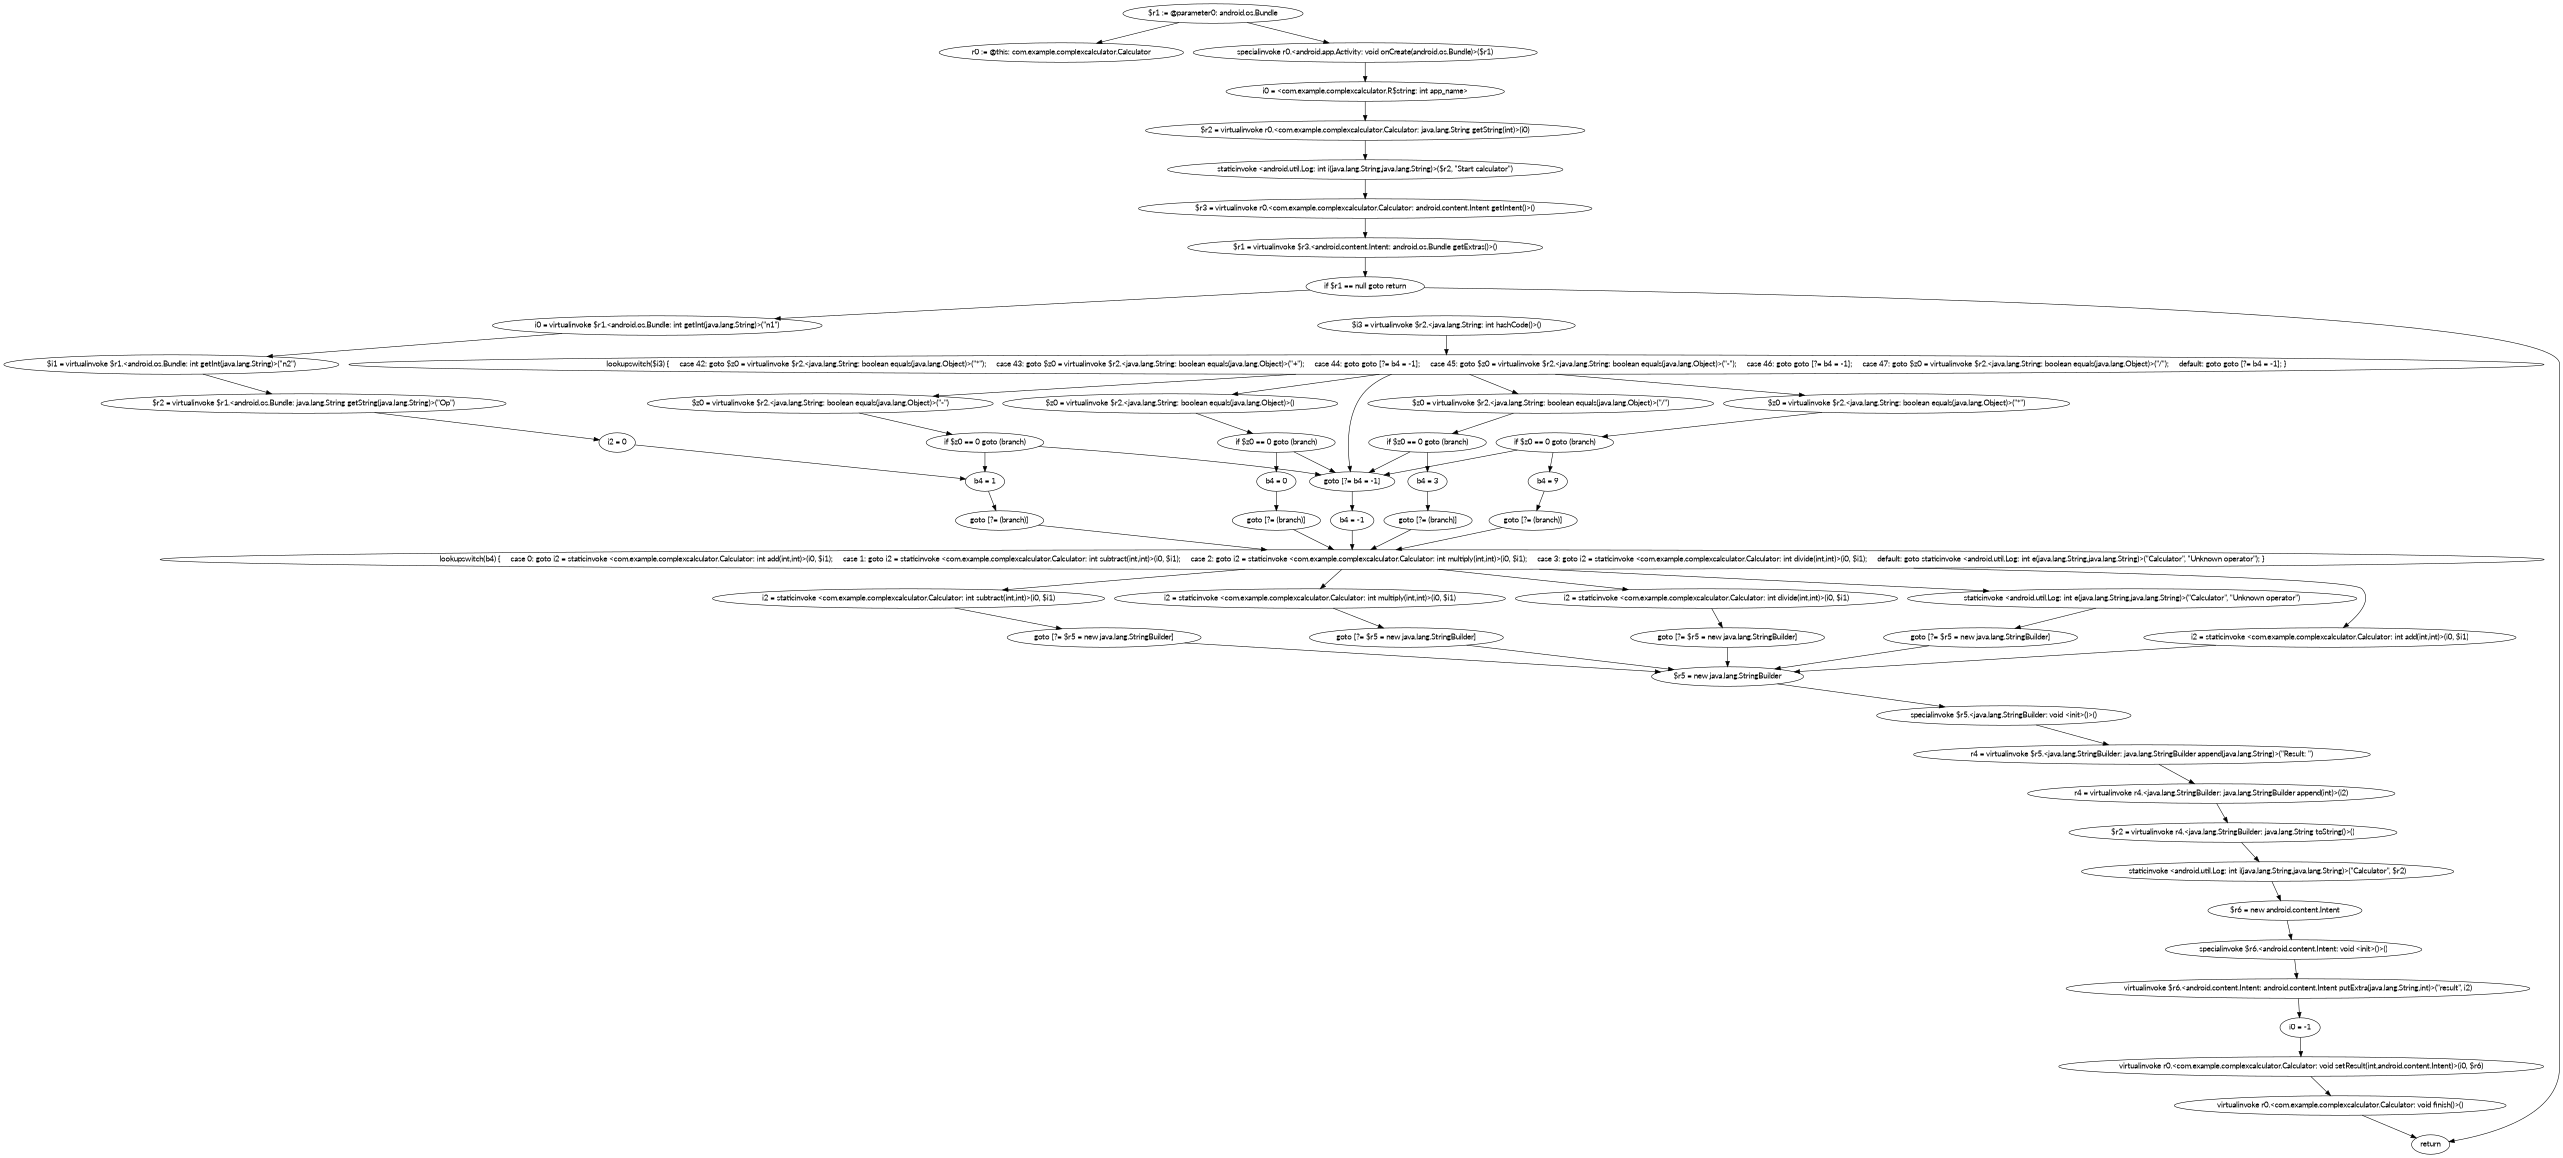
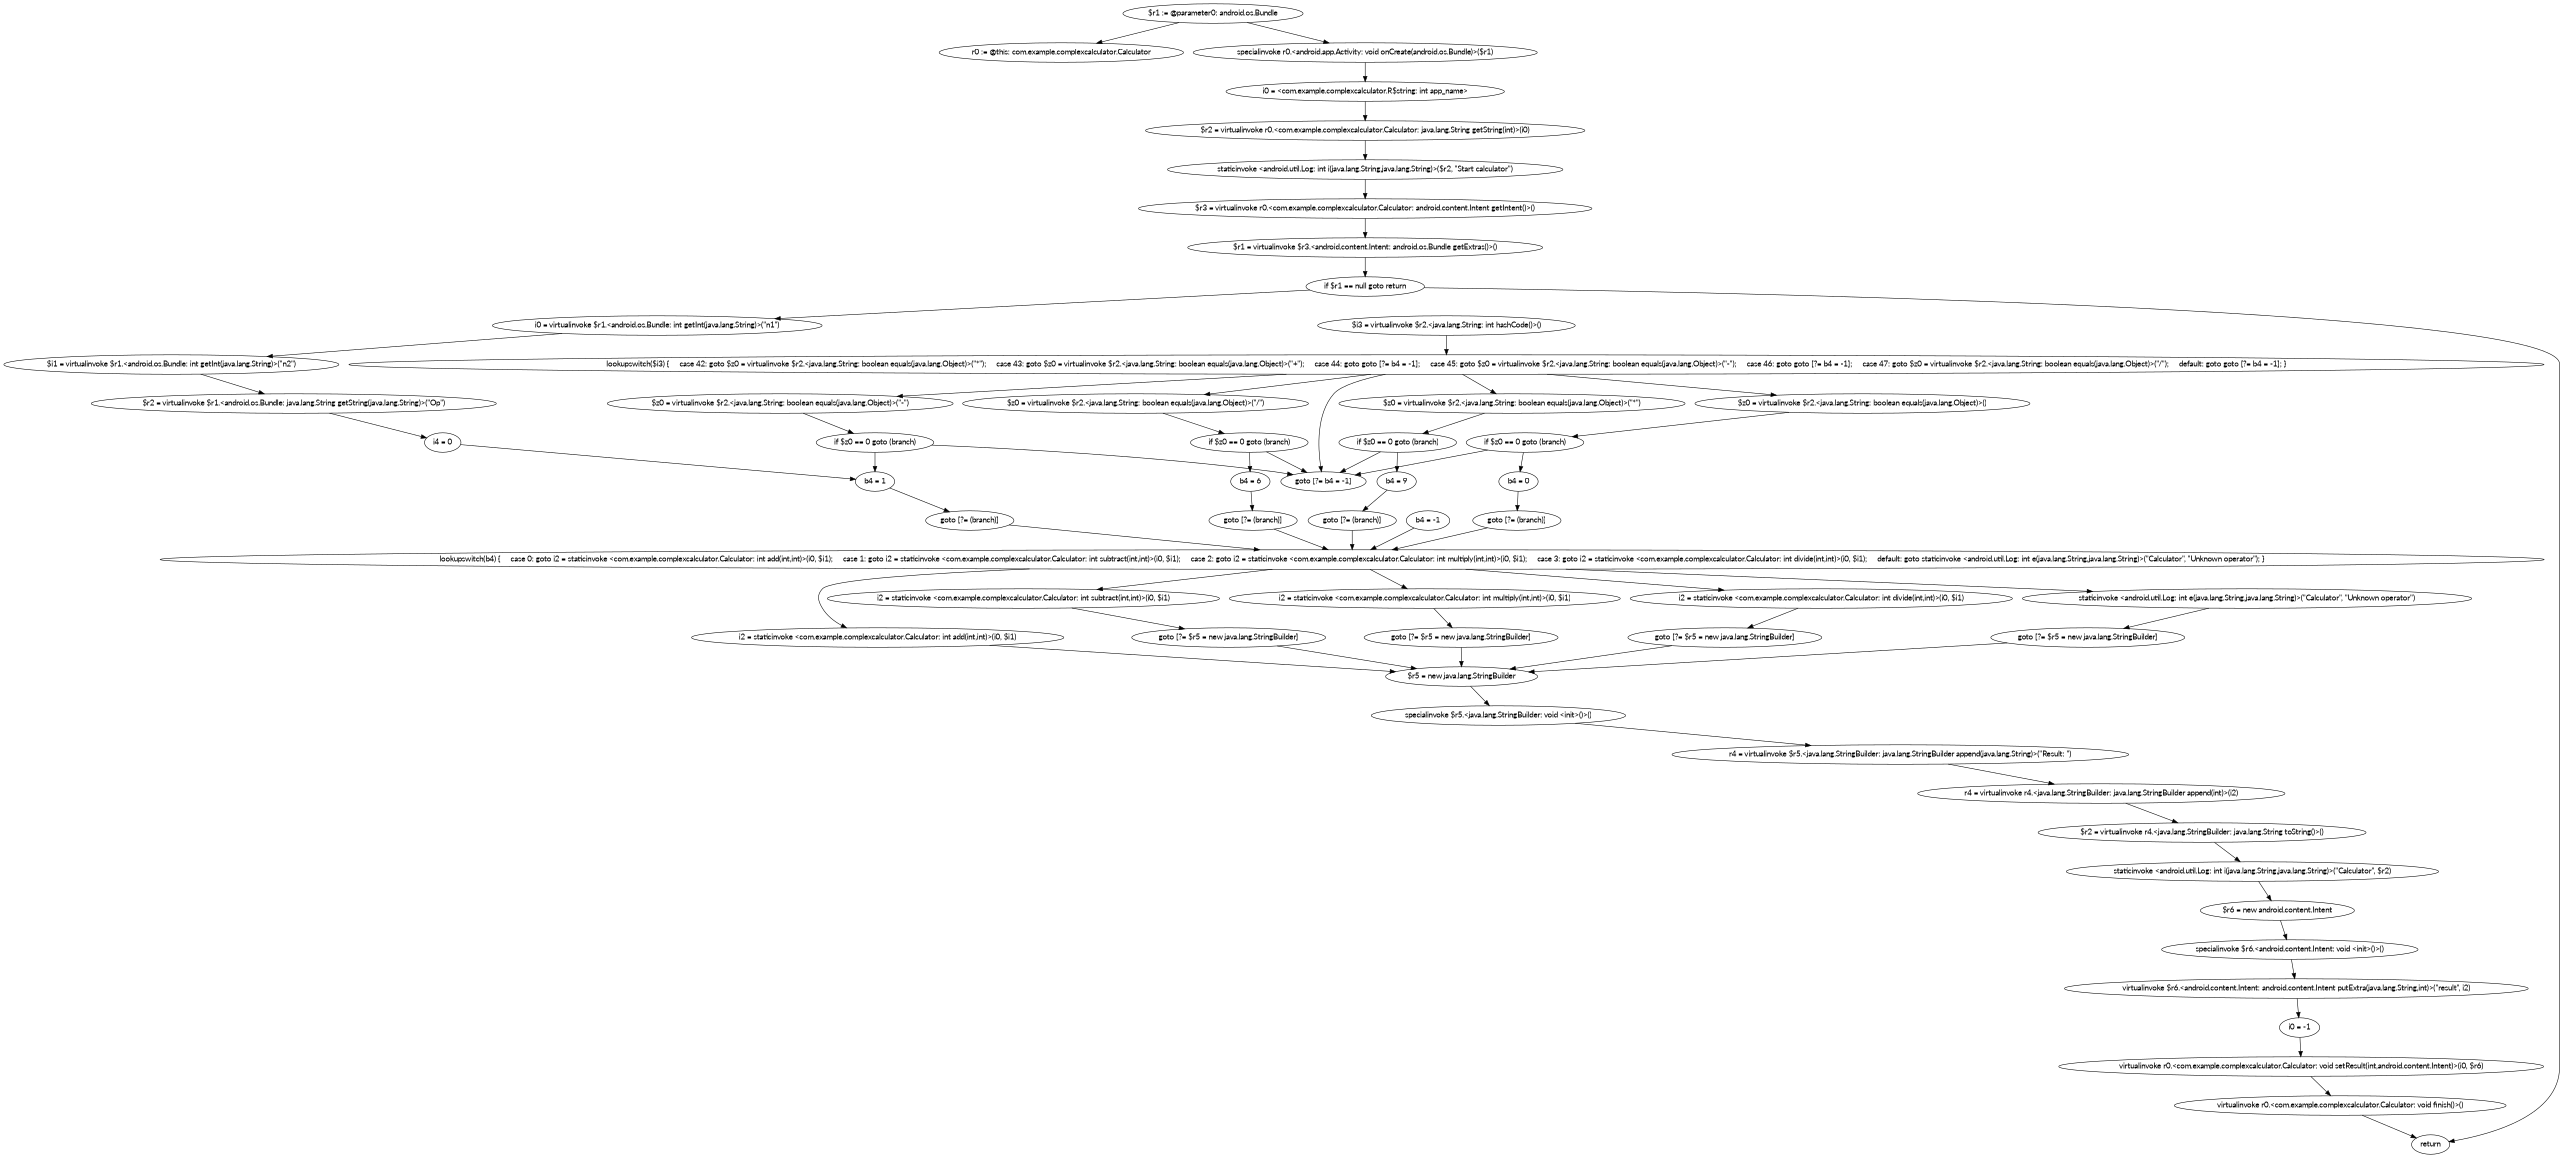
  digraph {
    fontname=Lato
    node [fontname=Lato]
    edge [fontname=Lato]
    n1 [label="r0 := @this: com.example.complexcalculator.Calculator"]
    n2 [label="$r1 := @parameter0: android.os.Bundle"]
    n3 [label="specialinvoke r0.<android.app.Activity: void onCreate(android.os.Bundle)>($r1)"]
    n4 [label="i0 = <com.example.complexcalculator.R$string: int app_name>"]
    n5 [label="$r2 = virtualinvoke r0.<com.example.complexcalculator.Calculator: java.lang.String getString(int)>(i0)"]
    n6 [label="staticinvoke <android.util.Log: int i(java.lang.String,java.lang.String)>($r2, \"Start calculator\")"]
    n7 [label="$r3 = virtualinvoke r0.<com.example.complexcalculator.Calculator: android.content.Intent getIntent()>()"]
    n8 [label="$r1 = virtualinvoke $r3.<android.content.Intent: android.os.Bundle getExtras()>()"]
    n9 [label="if $r1 == null goto return"]
    n10 [label="i0 = virtualinvoke $r1.<android.os.Bundle: int getInt(java.lang.String)>(\"n1\")"]
    n11 [label=return]
    n12 [label="$i1 = virtualinvoke $r1.<android.os.Bundle: int getInt(java.lang.String)>(\"n2\")"]
    n13 [label="$r2 = virtualinvoke $r1.<android.os.Bundle: java.lang.String getString(java.lang.String)>(\"Op\")"]
-   n14 [label="i2 = 0"]
+   n14 [label="i4 = 0"]
    n15 [label="b4 = 1"]
    n16 [label="$i3 = virtualinvoke $r2.<java.lang.String: int hashCode()>()"]
    n17 [label="lookupswitch($i3) {     case 42: goto $z0 = virtualinvoke $r2.<java.lang.String: boolean equals(java.lang.Object)>(\"*\");     case 43: goto $z0 = virtualinvoke $r2.<java.lang.String: boolean equals(java.lang.Object)>(\"+\");     case 44: goto goto [?= b4 = -1];     case 45: goto $z0 = virtualinvoke $r2.<java.lang.String: boolean equals(java.lang.Object)>(\"-\");     case 46: goto goto [?= b4 = -1];     case 47: goto $z0 = virtualinvoke $r2.<java.lang.String: boolean equals(java.lang.Object)>(\"/\");     default: goto goto [?= b4 = -1]; }"]
    n18 [label="$z0 = virtualinvoke $r2.<java.lang.String: boolean equals(java.lang.Object)>(\"*\")"]
    n19 [label="$z0 = virtualinvoke $r2.<java.lang.String: boolean equals(java.lang.Object)>()"]
    n20 [label="goto [?= b4 = -1]"]
    n21 [label="$z0 = virtualinvoke $r2.<java.lang.String: boolean equals(java.lang.Object)>(\"-\")"]
    n22 [label="$z0 = virtualinvoke $r2.<java.lang.String: boolean equals(java.lang.Object)>(\"/\")"]
    n23 [label="if $z0 == 0 goto (branch)"]
    n24 [label="if $z0 == 0 goto (branch)"]
    n25 [label="b4 = -1"]
    n26 [label="if $z0 == 0 goto (branch)"]
    n27 [label="if $z0 == 0 goto (branch)"]
    n28 [label="b4 = 9"]
    n29 [label="b4 = 0"]
    n30 [label="lookupswitch(b4) {     case 0: goto i2 = staticinvoke <com.example.complexcalculator.Calculator: int add(int,int)>(i0, $i1);     case 1: goto i2 = staticinvoke <com.example.complexcalculator.Calculator: int subtract(int,int)>(i0, $i1);     case 2: goto i2 = staticinvoke <com.example.complexcalculator.Calculator: int multiply(int,int)>(i0, $i1);     case 3: goto i2 = staticinvoke <com.example.complexcalculator.Calculator: int divide(int,int)>(i0, $i1);     default: goto staticinvoke <android.util.Log: int e(java.lang.String,java.lang.String)>(\"Calculator\", \"Unknown operator\"); }"]
-   n31 [label="b4 = 3"]
+   n31 [label="b4 = 6"]
    n32 [label="i2 = staticinvoke <com.example.complexcalculator.Calculator: int add(int,int)>(i0, $i1)"]
    n33 [label="i2 = staticinvoke <com.example.complexcalculator.Calculator: int subtract(int,int)>(i0, $i1)"]
    n34 [label="i2 = staticinvoke <com.example.complexcalculator.Calculator: int multiply(int,int)>(i0, $i1)"]
    n35 [label="i2 = staticinvoke <com.example.complexcalculator.Calculator: int divide(int,int)>(i0, $i1)"]
    n36 [label="staticinvoke <android.util.Log: int e(java.lang.String,java.lang.String)>(\"Calculator\", \"Unknown operator\")"]
    n37 [label="goto [?= (branch)]"]
    n38 [label="$r5 = new java.lang.StringBuilder"]
    n39 [label="goto [?= $r5 = new java.lang.StringBuilder]"]
    n40 [label="goto [?= $r5 = new java.lang.StringBuilder]"]
    n41 [label="goto [?= $r5 = new java.lang.StringBuilder]"]
    n42 [label="goto [?= $r5 = new java.lang.StringBuilder]"]
    n43 [label="goto [?= (branch)]"]
    n44 [label="goto [?= (branch)]"]
    n45 [label="goto [?= (branch)]"]
    n46 [label="specialinvoke $r5.<java.lang.StringBuilder: void <init>()>()"]
    n47 [label="r4 = virtualinvoke $r5.<java.lang.StringBuilder: java.lang.StringBuilder append(java.lang.String)>(\"Result: \")"]
    n48 [label="r4 = virtualinvoke r4.<java.lang.StringBuilder: java.lang.StringBuilder append(int)>(i2)"]
    n49 [label="$r2 = virtualinvoke r4.<java.lang.StringBuilder: java.lang.String toString()>()"]
    n50 [label="staticinvoke <android.util.Log: int i(java.lang.String,java.lang.String)>(\"Calculator\", $r2)"]
    n51 [label="$r6 = new android.content.Intent"]
    n52 [label="specialinvoke $r6.<android.content.Intent: void <init>()>()"]
    n53 [label="virtualinvoke $r6.<android.content.Intent: android.content.Intent putExtra(java.lang.String,int)>(\"result\", i2)"]
    n54 [label="i0 = -1"]
    n55 [label="virtualinvoke r0.<com.example.complexcalculator.Calculator: void setResult(int,android.content.Intent)>(i0, $r6)"]
    n56 [label="virtualinvoke r0.<com.example.complexcalculator.Calculator: void finish()>()"]
    n2 -> n1
    n2 -> n3
    n3 -> n4
    n4 -> n5
    n5 -> n6
    n6 -> n7
    n7 -> n8
    n8 -> n9
    n9 -> n10
    n9 -> n11
    n10 -> n12
    n12 -> n13
    n13 -> n14
    n14 -> n15
    n15 -> n43
    n16 -> n17
    n17 -> n18
    n17 -> n19
    n17 -> n20
    n17 -> n21
    n17 -> n22
    n18 -> n23
    n19 -> n24
-   n20 -> n25
    n21 -> n26
    n22 -> n27
    n23 -> n20
    n23 -> n28
    n24 -> n20
    n24 -> n29
    n25 -> n30
    n26 -> n15
    n26 -> n20
    n27 -> n20
    n27 -> n31
    n28 -> n45
    n29 -> n44
    n30 -> n32
    n30 -> n33
    n30 -> n34
    n30 -> n35
    n30 -> n36
    n31 -> n37
    n32 -> n38
    n33 -> n39
    n34 -> n40
    n35 -> n41
    n36 -> n42
    n37 -> n30
    n38 -> n46
    n39 -> n38
    n40 -> n38
    n41 -> n38
    n42 -> n38
    n43 -> n30
    n44 -> n30
    n45 -> n30
    n46 -> n47
    n47 -> n48
    n48 -> n49
    n49 -> n50
    n50 -> n51
    n51 -> n52
    n52 -> n53
    n53 -> n54
    n54 -> n55
    n55 -> n56
    n56 -> n11
  }
